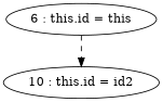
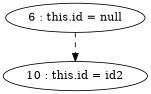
  digraph {
-   "6 : this.id = null" [label="6 : this.id = this"]
+   "6 : this.id = null"
    "10 : this.id = id2"
    "6 : this.id = null" -> "10 : this.id = id2" [style=dashed]
  }
